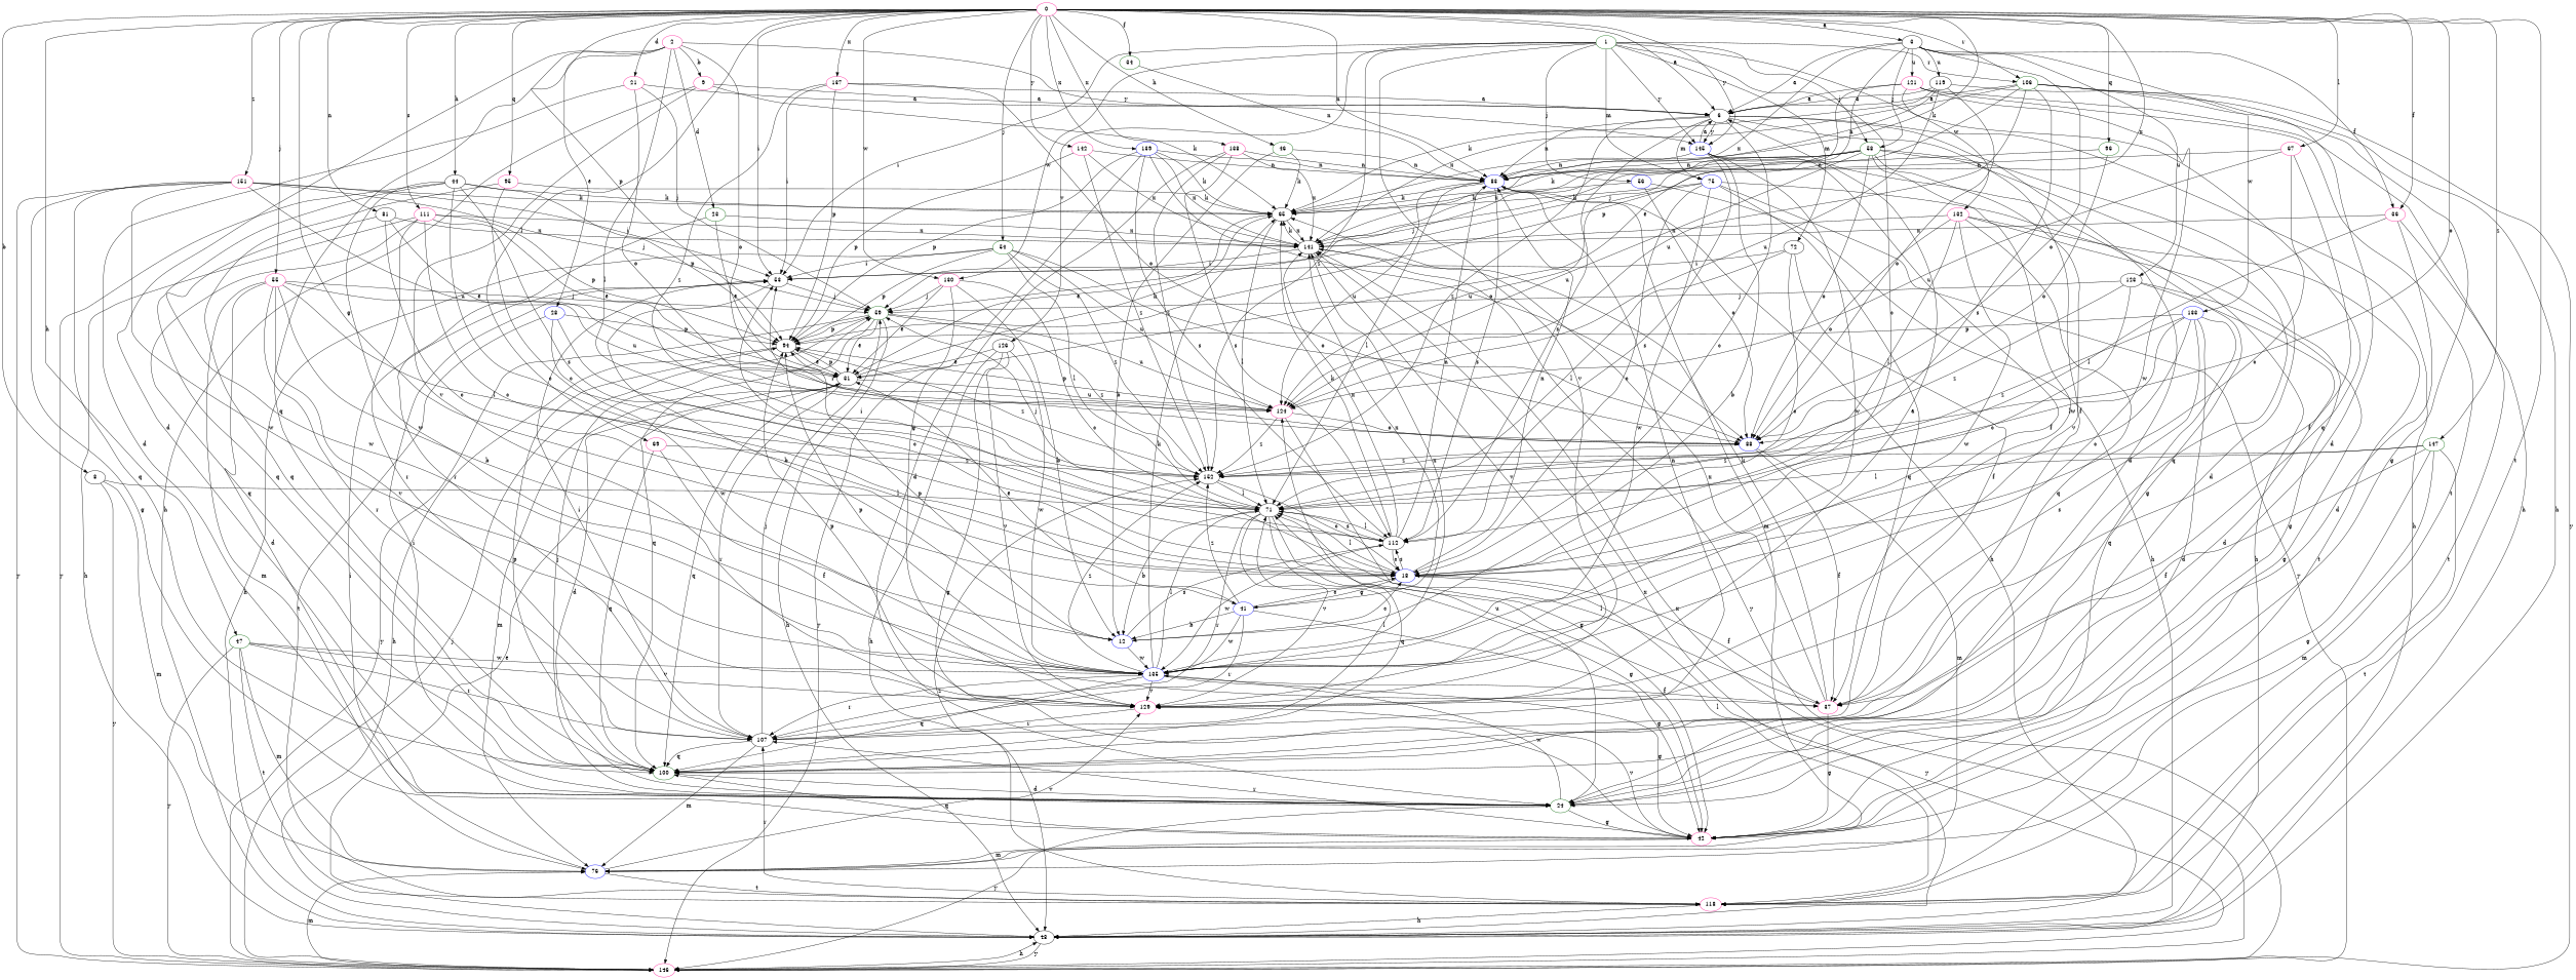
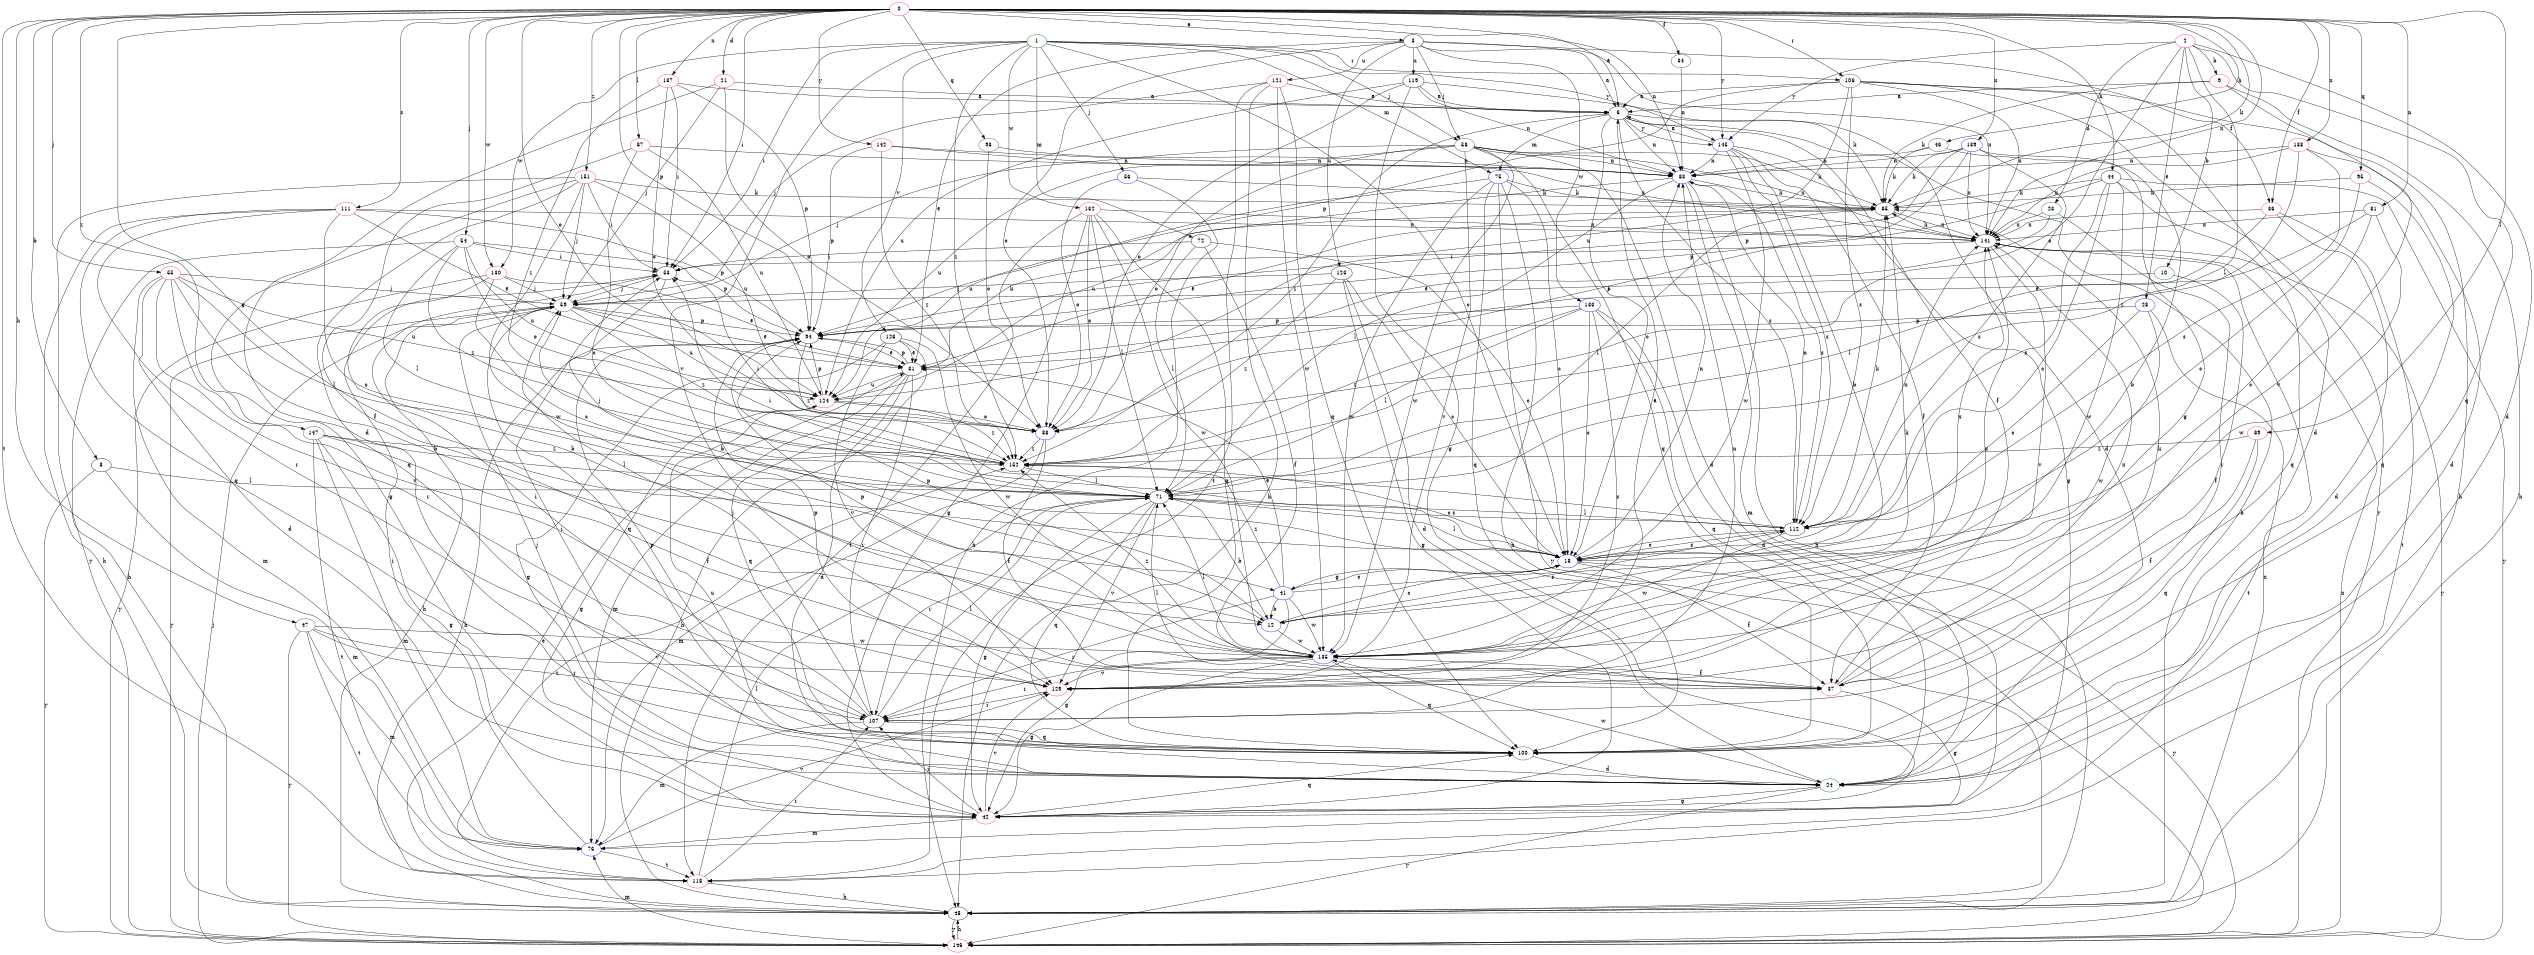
  strict digraph {
    node [color=deeppink]
    3 [color=black]
    0
    6 [color=black]
    8 [color=black]
    21
    34 [color=darkgreen]
    36
    41 [color=blue]
    44 [color=black]
    46 [color=darkgreen]
    47 [color=darkgreen]
    53 [color=black]
    54 [color=darkgreen]
    55
    65 [color=black]
    67
    69
    81 [color=black]
    83 [color=blue]
    88 [color=blue]
    94 [color=black]
    95
    96 [color=darkgreen]
    106 [color=darkgreen]
    111
    118
    130
    137
    138
    139 [color=blue]
    141 [color=black]
    142
    145 [color=blue]
    147 [color=darkgreen]
    151
    58 [color=darkgreen]
    31 [color=black]
    119 [color=black]
    121
    123 [color=black]
    133 [color=blue]
    18 [color=blue]
    75 [color=blue]
    152 [color=black]
    24 [color=darkgreen]
    37
    48 [color=black]
    112 [color=black]
    71 [color=black]
    76 [color=blue]
    146
    59 [color=darkgreen]
    12 [color=blue]
    135 [color=blue]
    107 [color=black]
    42
    100 [color=darkgreen]
    129
    124
    1 [color=darkgreen]
    56 [color=blue]
    72 [color=black]
    126 [color=black]
    132
    2
    9
+   10 [color=darkgreen]
    23 [color=darkgreen]
    28 [color=blue]
    3 -> 6 [label=a]
    3 -> 36 [label=f]
    3 -> 88 [label=o]
    3 -> 141 [label=x]
    3 -> 58 [label=j]
    3 -> 31 [label=e]
    3 -> 119 [label=u]
    3 -> 121 [label=u]
    3 -> 123 [label=u]
    3 -> 133 [label=w]
    0 -> 3 [label=a]
    0 -> 6 [label=a]
    0 -> 8 [label=b]
    0 -> 21 [label=d]
    0 -> 34 [label=f]
    0 -> 36 [label=f]
    0 -> 41 [label=g]
    0 -> 44 [label=h]
    0 -> 46 [label=h]
    0 -> 47 [label=h]
    0 -> 53 [label=i]
    0 -> 54 [label=j]
    0 -> 55 [label=j]
    0 -> 65 [label=k]
    0 -> 67 [label=l]
    0 -> 69 [label=l]
    0 -> 81 [label=n]
    0 -> 83 [label=n]
    0 -> 88 [label=o]
    0 -> 94 [label=p]
    0 -> 95 [label=q]
    0 -> 96 [label=q]
    0 -> 106 [label=r]
    0 -> 111 [label=s]
    0 -> 118 [label=t]
    0 -> 130 [label=w]
    0 -> 137 [label=x]
    0 -> 138 [label=x]
    0 -> 139 [label=x]
    0 -> 141 [label=x]
    0 -> 142 [label=y]
    0 -> 145 [label=y]
    0 -> 147 [label=z]
    0 -> 151 [label=z]
    6 -> 83 [label=n]
    6 -> 145 [label=y]
    6 -> 18 [label=c]
    6 -> 75 [label=m]
    6 -> 152 [label=z]
    6 -> 24 [label=d]
    6 -> 37 [label=f]
    6 -> 48 [label=h]
    6 -> 112 [label=s]
    8 -> 71 [label=l]
    8 -> 76 [label=m]
    8 -> 146 [label=y]
    21 -> 6 [label=a]
    21 -> 88 [label=o]
    21 -> 24 [label=d]
    21 -> 59 [label=j]
    34 -> 83 [label=n]
    36 -> 118 [label=t]
    36 -> 141 [label=x]
    36 -> 24 [label=d]
    36 -> 71 [label=l]
    41 -> 141 [label=x]
    41 -> 31 [label=e]
    41 -> 18 [label=c]
    41 -> 152 [label=z]
    41 -> 12 [label=b]
    41 -> 135 [label=w]
    41 -> 107 [label=r]
    41 -> 42 [label=g]
    44 -> 65 [label=k]
    44 -> 94 [label=p]
    44 -> 18 [label=c]
    44 -> 112 [label=s]
    44 -> 146 [label=y]
    44 -> 135 [label=w]
    44 -> 100 [label=q]
    46 -> 65 [label=k]
    46 -> 83 [label=n]
    46 -> 12 [label=b]
    47 -> 118 [label=t]
    47 -> 76 [label=m]
    47 -> 146 [label=y]
    47 -> 135 [label=w]
    47 -> 107 [label=r]
    47 -> 129 [label=v]
    53 -> 59 [label=j]
    53 -> 12 [label=b]
    54 -> 53 [label=i]
    54 -> 88 [label=o]
    54 -> 94 [label=p]
    54 -> 152 [label=z]
    54 -> 48 [label=h]
    54 -> 71 [label=l]
    54 -> 124 [label=u]
    55 -> 24 [label=d]
    55 -> 71 [label=l]
    55 -> 76 [label=m]
    55 -> 59 [label=j]
    55 -> 12 [label=b]
    55 -> 107 [label=r]
    55 -> 129 [label=v]
    55 -> 124 [label=u]
    65 -> 141 [label=x]
    65 -> 31 [label=e]
    65 -> 71 [label=l]
    67 -> 83 [label=n]
    67 -> 18 [label=c]
    67 -> 37 [label=f]
    67 -> 124 [label=u]
    69 -> 152 [label=z]
    69 -> 37 [label=f]
    69 -> 100 [label=q]
    81 -> 141 [label=x]
    81 -> 31 [label=e]
    81 -> 18 [label=c]
    81 -> 135 [label=w]
    83 -> 65 [label=k]
    83 -> 48 [label=h]
    83 -> 112 [label=s]
    83 -> 71 [label=l]
    83 -> 76 [label=m]
    83 -> 124 [label=u]
    88 -> 152 [label=z]
    88 -> 37 [label=f]
    88 -> 76 [label=m]
    94 -> 31 [label=e]
    94 -> 152 [label=z]
    94 -> 48 [label=h]
    95 -> 65 [label=k]
    95 -> 18 [label=c]
    95 -> 100 [label=q]
    96 -> 83 [label=n]
    96 -> 88 [label=o]
    106 -> 6 [label=a]
    106 -> 94 [label=p]
    106 -> 141 [label=x]
    106 -> 24 [label=d]
    106 -> 48 [label=h]
    106 -> 112 [label=s]
    106 -> 146 [label=y]
    106 -> 124 [label=u]
    111 -> 94 [label=p]
    111 -> 141 [label=x]
    111 -> 31 [label=e]
    111 -> 18 [label=c]
    111 -> 48 [label=h]
    111 -> 107 [label=r]
    111 -> 100 [label=q]
    118 -> 152 [label=z]
    118 -> 48 [label=h]
    118 -> 71 [label=l]
    118 -> 107 [label=r]
    130 -> 31 [label=e]
    130 -> 18 [label=c]
    130 -> 146 [label=y]
    130 -> 59 [label=j]
    130 -> 12 [label=b]
    137 -> 6 [label=a]
    137 -> 53 [label=i]
    137 -> 88 [label=o]
    137 -> 94 [label=p]
    137 -> 152 [label=z]
    138 -> 83 [label=n]
    138 -> 141 [label=x]
    138 -> 152 [label=z]
    138 -> 24 [label=d]
    138 -> 112 [label=s]
    139 -> 65 [label=k]
    139 -> 83 [label=n]
    139 -> 88 [label=o]
    139 -> 94 [label=p]
    139 -> 141 [label=x]
    139 -> 112 [label=s]
    139 -> 129 [label=g]
    141 -> 53 [label=i]
    141 -> 65 [label=k]
    141 -> 146 [label=y]
    141 -> 129 [label=v]
    142 -> 83 [label=n]
    142 -> 94 [label=p]
    142 -> 141 [label=x]
    142 -> 152 [label=z]
    145 -> 6 [label=a]
    145 -> 83 [label=n]
    145 -> 37 [label=f]
    145 -> 112 [label=s]
    145 -> 12 [label=b]
    145 -> 135 [label=w]
    145 -> 42 [label=g]
    147 -> 118 [label=t]
    147 -> 152 [label=z]
    147 -> 37 [label=f]
    147 -> 71 [label=l]
    147 -> 76 [label=m]
    147 -> 42 [label=g]
    151 -> 53 [label=i]
    151 -> 65 [label=k]
    151 -> 146 [label=y]
    151 -> 59 [label=j]
    151 -> 135 [label=w]
    151 -> 42 [label=g]
    151 -> 100 [label=q]
    151 -> 124 [label=u]
    58 -> 65 [label=k]
    58 -> 83 [label=n]
    58 -> 88 [label=o]
    58 -> 141 [label=x]
    58 -> 24 [label=d]
    58 -> 59 [label=j]
    58 -> 135 [label=w]
    58 -> 100 [label=q]
    58 -> 129 [label=v]
    58 -> 124 [label=u]
    31 -> 65 [label=k]
    31 -> 94 [label=p]
    31 -> 24 [label=d]
    31 -> 76 [label=m]
    31 -> 107 [label=r]
    31 -> 100 [label=q]
    31 -> 124 [label=u]
    119 -> 6 [label=a]
    119 -> 65 [label=k]
    119 -> 83 [label=n]
    119 -> 88 [label=o]
    119 -> 42 [label=g]
    119 -> 124 [label=u]
    121 -> 6 [label=a]
    121 -> 118 [label=t]
    121 -> 48 [label=h]
    121 -> 59 [label=j]
    121 -> 135 [label=w]
    121 -> 100 [label=q]
    123 -> 18 [label=c]
    123 -> 152 [label=z]
    123 -> 24 [label=d]
    123 -> 59 [label=j]
    123 -> 42 [label=g]
    133 -> 94 [label=p]
    133 -> 18 [label=c]
    133 -> 152 [label=z]
    133 -> 24 [label=d]
    133 -> 71 [label=l]
    133 -> 100 [label=q]
    133 -> 129 [label=s]
    18 -> 41 [label=g]
    18 -> 83 [label=n]
    18 -> 37 [label=f]
    18 -> 112 [label=s]
    18 -> 71 [label=l]
    18 -> 146 [label=y]
    75 -> 65 [label=k]
    75 -> 18 [label=c]
    75 -> 48 [label=h]
    75 -> 146 [label=y]
    75 -> 135 [label=w]
    75 -> 100 [label=q]
    75 -> 124 [label=u]
    152 -> 53 [label=i]
    152 -> 18 [label=c]
    152 -> 71 [label=l]
    24 -> 53 [label=i]
    24 -> 146 [label=y]
    24 -> 59 [label=j]
    24 -> 135 [label=w]
    24 -> 42 [label=g]
    24 -> 124 [label=u]
    37 -> 65 [label=k]
    37 -> 141 [label=x]
    37 -> 71 [label=l]
    37 -> 42 [label=g]
    48 -> 141 [label=x]
    48 -> 31 [label=e]
    48 -> 146 [label=y]
    112 -> 53 [label=i]
    112 -> 65 [label=k]
    112 -> 83 [label=n]
    112 -> 141 [label=x]
    112 -> 18 [label=c]
    112 -> 71 [label=l]
    112 -> 135 [label=w]
    71 -> 112 [label=s]
    71 -> 59 [label=j]
    71 -> 12 [label=b]
    71 -> 107 [label=r]
    71 -> 42 [label=g]
    71 -> 100 [label=q]
    71 -> 129 [label=v]
    76 -> 53 [label=i]
    76 -> 118 [label=t]
    76 -> 129 [label=v]
    146 -> 141 [label=x]
    146 -> 48 [label=h]
    146 -> 76 [label=m]
    146 -> 59 [label=j]
    59 -> 94 [label=p]
    59 -> 31 [label=e]
    59 -> 152 [label=z]
    59 -> 48 [label=h]
    59 -> 146 [label=y]
    59 -> 100 [label=q]
    59 -> 124 [label=u]
    12 -> 94 [label=p]
    12 -> 18 [label=c]
    12 -> 112 [label=s]
    12 -> 135 [label=w]
    135 -> 65 [label=k]
    135 -> 94 [label=p]
    135 -> 141 [label=x]
    135 -> 152 [label=z]
    135 -> 37 [label=f]
    135 -> 71 [label=l]
    135 -> 107 [label=r]
    135 -> 42 [label=g]
    135 -> 100 [label=q]
    135 -> 129 [label=v]
    107 -> 53 [label=i]
    107 -> 83 [label=n]
    107 -> 71 [label=l]
    107 -> 76 [label=m]
    107 -> 59 [label=j]
    107 -> 100 [label=q]
    42 -> 76 [label=m]
    42 -> 107 [label=r]
    42 -> 100 [label=q]
    42 -> 129 [label=v]
    100 -> 94 [label=p]
    100 -> 24 [label=d]
    129 -> 6 [label=a]
    129 -> 94 [label=p]
    129 -> 107 [label=r]
    124 -> 88 [label=o]
    124 -> 94 [label=p]
    124 -> 152 [label=z]
    124 -> 42 [label=g]
    1 -> 53 [label=i]
    1 -> 106 [label=r]
    1 -> 130 [label=w]
    1 -> 145 [label=y]
    1 -> 58 [label=j]
    1 -> 18 [label=c]
    1 -> 75 [label=m]
    1 -> 152 [label=z]
    1 -> 129 [label=v]
    1 -> 56 [label=j]
    1 -> 72 [label=m]
    1 -> 126 [label=v]
    1 -> 132 [label=w]
    56 -> 65 [label=k]
    56 -> 88 [label=o]
    56 -> 48 [label=h]
    72 -> 53 [label=i]
    72 -> 18 [label=c]
    72 -> 37 [label=f]
    72 -> 71 [label=l]
    126 -> 31 [label=e]
    126 -> 48 [label=h]
    126 -> 135 [label=w]
    126 -> 42 [label=g]
    126 -> 129 [label=v]
    132 -> 88 [label=o]
    132 -> 118 [label=t]
    132 -> 141 [label=x]
    132 -> 71 [label=l]
    132 -> 135 [label=w]
    132 -> 42 [label=g]
    132 -> 100 [label=q]
    2 -> 88 [label=o]
    2 -> 145 [label=y]
    2 -> 24 [label=d]
    2 -> 71 [label=l]
    2 -> 100 [label=q]
    2 -> 9 [label=b]
+   2 -> 10 [label=b]
    2 -> 23 [label=d]
    2 -> 28 [label=e]
    9 -> 6 [label=a]
    9 -> 65 [label=k]
    9 -> 48 [label=h]
    9 -> 129 [label=v]
+   10 -> 37 [label=f]
+   10 -> 59 [label=j]
    23 -> 141 [label=x]
    23 -> 31 [label=e]
    23 -> 107 [label=r]
    28 -> 94 [label=p]
    28 -> 118 [label=t]
    28 -> 18 [label=c]
    28 -> 135 [label=w]
  }
